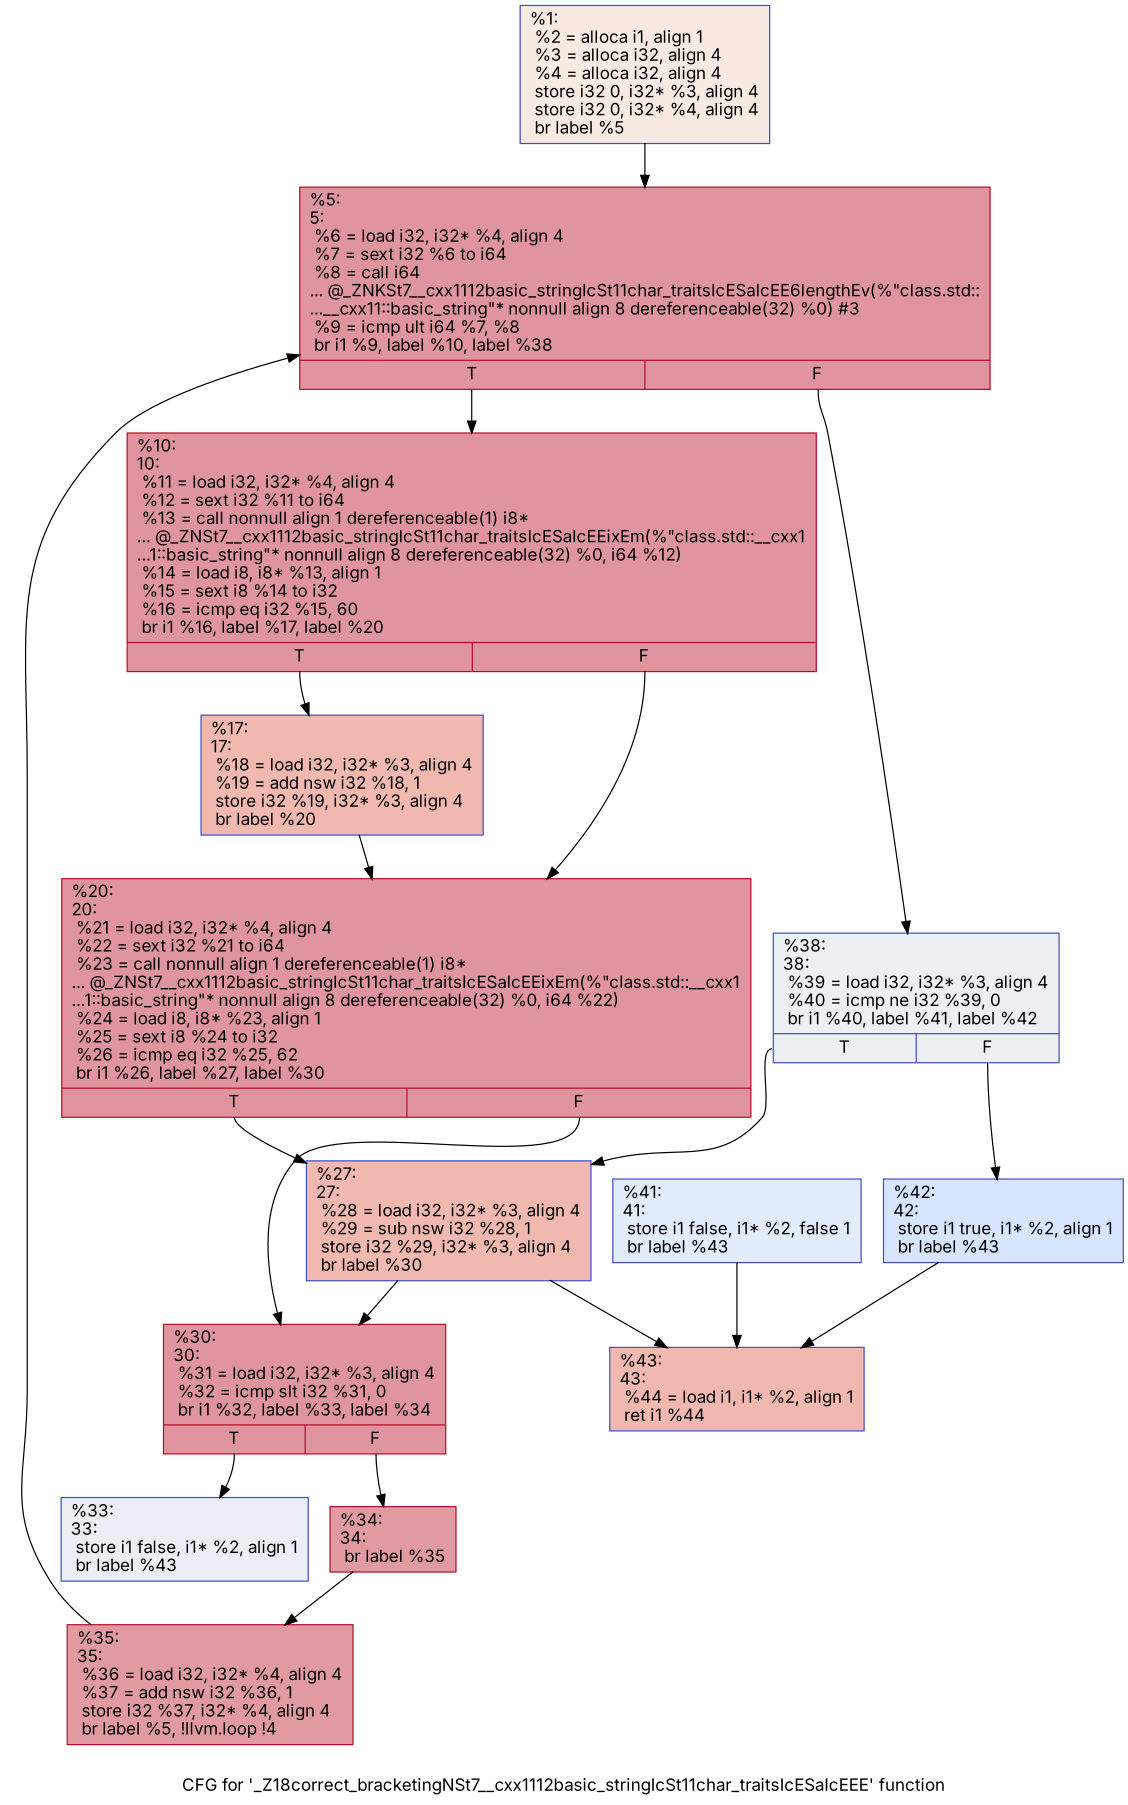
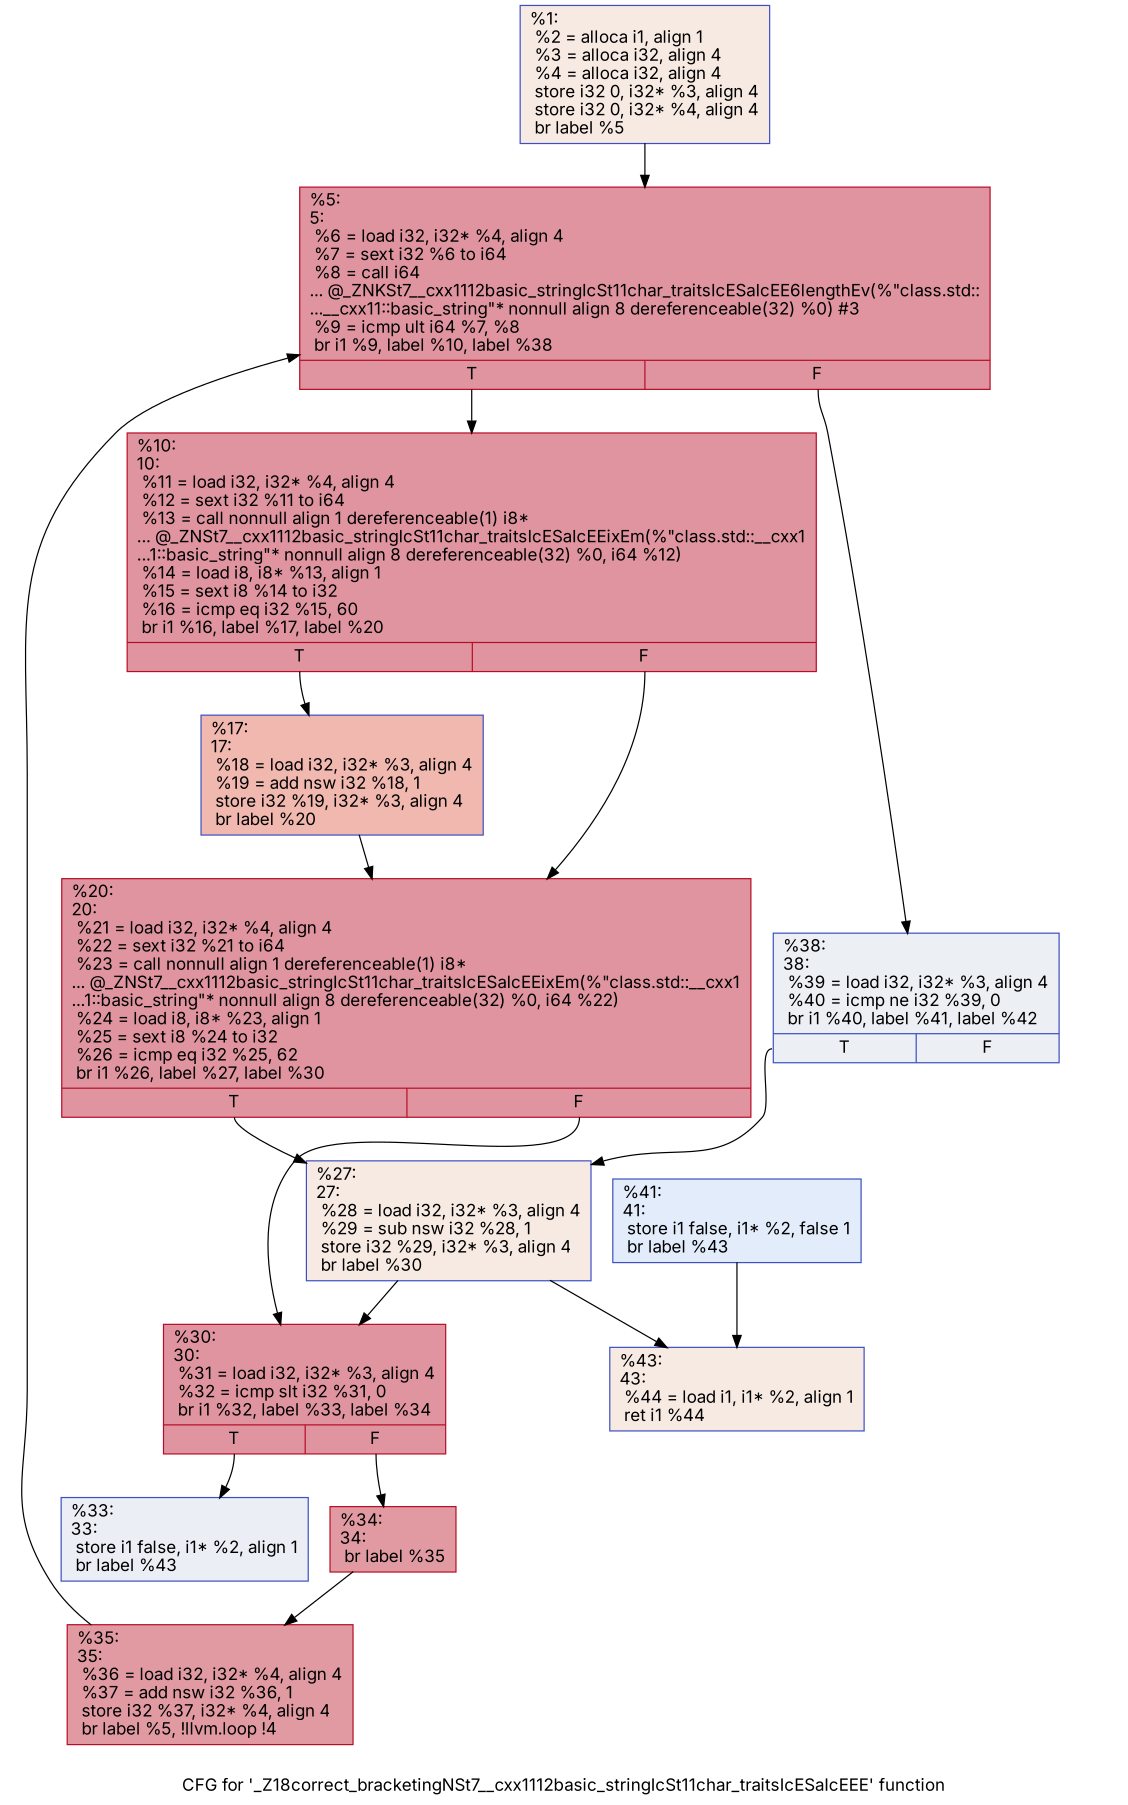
  digraph {
    fontname=Inter
    label="CFG for '_Z18correct_bracketingNSt7__cxx1112basic_stringIcSt11char_traitsIcESaIcEEE' function"
    node [color="#3d50c3ff" fillcolor="#b70d2870" fontname=Inter shape=record style=filled]
    edge [fontname=Inter]
    n1 [fillcolor="#eed0c070" label="{%1:\l  %2 = alloca i1, align 1\l  %3 = alloca i32, align 4\l  %4 = alloca i32, align 4\l  store i32 0, i32* %3, align 4\l  store i32 0, i32* %4, align 4\l  br label %5\l}"]
    n2 [color="#b70d28ff" label="{%5:\l5:                                                \l  %6 = load i32, i32* %4, align 4\l  %7 = sext i32 %6 to i64\l  %8 = call i64\l... @_ZNKSt7__cxx1112basic_stringIcSt11char_traitsIcESaIcEE6lengthEv(%\"class.std::\l...__cxx11::basic_string\"* nonnull align 8 dereferenceable(32) %0) #3\l  %9 = icmp ult i64 %7, %8\l  br i1 %9, label %10, label %38\l|{<s0>T|<s1>F}}"]
    n3 [color="#b70d28ff" label="{%10:\l10:                                               \l  %11 = load i32, i32* %4, align 4\l  %12 = sext i32 %11 to i64\l  %13 = call nonnull align 1 dereferenceable(1) i8*\l... @_ZNSt7__cxx1112basic_stringIcSt11char_traitsIcESaIcEEixEm(%\"class.std::__cxx1\l...1::basic_string\"* nonnull align 8 dereferenceable(32) %0, i64 %12)\l  %14 = load i8, i8* %13, align 1\l  %15 = sext i8 %14 to i32\l  %16 = icmp eq i32 %15, 60\l  br i1 %16, label %17, label %20\l|{<s0>T|<s1>F}}"]
    n4 [fillcolor="#d4dbe670" label="{%38:\l38:                                               \l  %39 = load i32, i32* %3, align 4\l  %40 = icmp ne i32 %39, 0\l  br i1 %40, label %41, label %42\l|{<s0>T|<s1>F}}"]
    n5 [fillcolor="#dc5d4a70" label="{%17:\l17:                                               \l  %18 = load i32, i32* %3, align 4\l  %19 = add nsw i32 %18, 1\l  store i32 %19, i32* %3, align 4\l  br label %20\l}"]
    n6 [color="#b70d28ff" label="{%20:\l20:                                               \l  %21 = load i32, i32* %4, align 4\l  %22 = sext i32 %21 to i64\l  %23 = call nonnull align 1 dereferenceable(1) i8*\l... @_ZNSt7__cxx1112basic_stringIcSt11char_traitsIcESaIcEEixEm(%\"class.std::__cxx1\l...1::basic_string\"* nonnull align 8 dereferenceable(32) %0, i64 %22)\l  %24 = load i8, i8* %23, align 1\l  %25 = sext i8 %24 to i32\l  %26 = icmp eq i32 %25, 62\l  br i1 %26, label %27, label %30\l|{<s0>T|<s1>F}}"]
-   n7 [fillcolor="#a7c5fe70" label="{%42:\l42:                                               \l  store i1 true, i1* %2, align 1\l  br label %43\l}"]
-   n8 [fillcolor="#dc5d4a70" label="{%27:\l27:                                               \l  %28 = load i32, i32* %3, align 4\l  %29 = sub nsw i32 %28, 1\l  store i32 %29, i32* %3, align 4\l  br label %30\l}"]
+   n8 [fillcolor="#eed0c070" label="{%27:\l27:                                               \l  %28 = load i32, i32* %3, align 4\l  %29 = sub nsw i32 %28, 1\l  store i32 %29, i32* %3, align 4\l  br label %30\l}"]
    n9 [color="#b70d28ff" label="{%30:\l30:                                               \l  %31 = load i32, i32* %3, align 4\l  %32 = icmp slt i32 %31, 0\l  br i1 %32, label %33, label %34\l|{<s0>T|<s1>F}}"]
    n10 [fillcolor="#bfd3f670" label="{%41:\l41:                                               \l  store i1 false, i1* %2, false 1\l  br label %43\l}"]
-   n11 [fillcolor="#dc5d4a70" label="{%43:\l43:                                               \l  %44 = load i1, i1* %2, align 1\l  ret i1 %44\l}"]
+   n11 [fillcolor="#eed0c070" label="{%43:\l43:                                               \l  %44 = load i1, i1* %2, align 1\l  ret i1 %44\l}"]
    n12 [fillcolor="#d1dae970" label="{%33:\l33:                                               \l  store i1 false, i1* %2, align 1\l  br label %43\l}"]
    n13 [color="#b70d28ff" fillcolor="#bb1b2c70" label="{%34:\l34:                                               \l  br label %35\l}"]
    n14 [color="#b70d28ff" fillcolor="#bb1b2c70" label="{%35:\l35:                                               \l  %36 = load i32, i32* %4, align 4\l  %37 = add nsw i32 %36, 1\l  store i32 %37, i32* %4, align 4\l  br label %5, !llvm.loop !4\l}"]
    n1 -> n2
    n2 -> n3 [tailport=s0]
    n2 -> n4 [tailport=s1]
    n3 -> n5 [tailport=s0]
    n3 -> n6 [tailport=s1]
-   n4 -> n7 [tailport=s1]
    n4 -> n8 [tailport=s0]
    n5 -> n6
    n6 -> n8 [tailport=s0]
    n6 -> n9 [tailport=s1]
-   n7 -> n11
    n8 -> n9
    n8 -> n11
    n9 -> n12 [tailport=s0]
    n9 -> n13 [tailport=s1]
    n10 -> n11
    n13 -> n14
    n14 -> n2
  }
